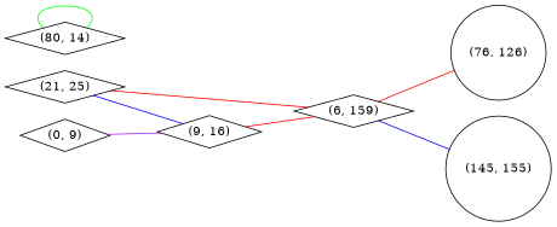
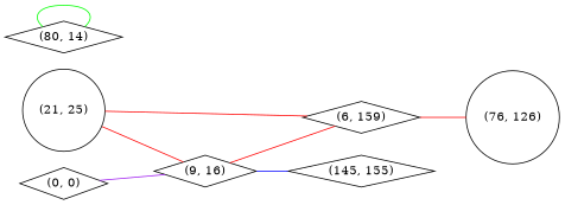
  graph {
    rankdir=LR
    node [shape=diamond]
    edge [color=red weight=3]
-   "(21, 25)"
+   "(21, 25)" [shape=circle]
    "(6, 159)"
    "(9, 16)"
    "(76, 126)" [shape=circle]
-   "(145, 155)" [shape=circle]
-   "(0, 0)" [label="(0, 9)"]
+   "(145, 155)"
+   "(0, 0)"
    "(80, 14)"
    "(21, 25)" -- "(6, 159)" [weight=1]
-   "(21, 25)" -- "(9, 16)" [color=blue]
+   "(21, 25)" -- "(9, 16)"
    "(6, 159)" -- "(76, 126)"
-   "(6, 159)" -- "(145, 155)" [color=blue]
+   "(9, 16)" -- "(145, 155)" [color=blue]
    "(9, 16)" -- "(6, 159)" [weight=1]
    "(0, 0)" -- "(9, 16)" [color=purple weight=4]
    "(80, 14)" -- "(80, 14)" [color=green weight=2]
  }
